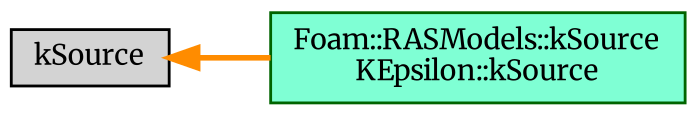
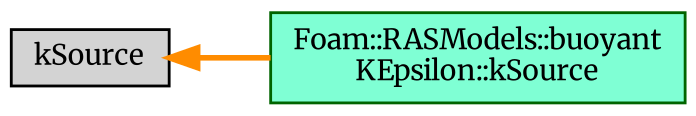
  digraph {
    rankdir=LR
    fontname=Merriweather
    node [fontname=Merriweather fontsize=10 shape=record style=filled]
    n1 [color=black fillcolor=lightgrey fontcolor=black height=0.2 label=kSource width=0.4]
-   n2 [color=darkgreen height=0.2 label="Foam::RASModels::kSource\lKEpsilon::kSource" width=0.4 fillcolor=aquamarine]
+   n2 [color=darkgreen height=0.2 label="Foam::RASModels::buoyant\lKEpsilon::kSource" width=0.4 fillcolor=aquamarine]
    n1 -> n2 [color=darkorange dir=back fontname=Merriweather fontsize=10 labelfontname=FreeSans labelfontsize=10 style=bold]
  }
